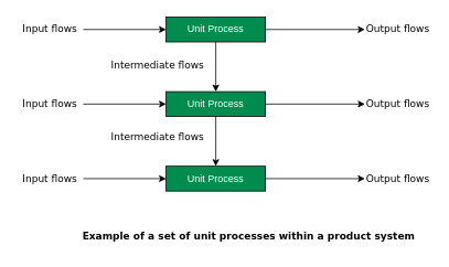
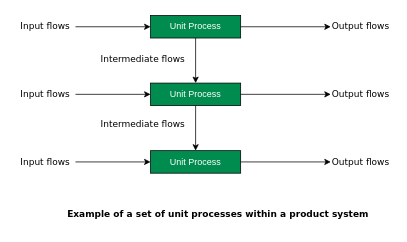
  <mxCell id="0" />
  <mxCell id="1" parent="0" />
  <mxCell id="2" style="edgeStyle=orthogonalEdgeStyle;rounded=0;orthogonalLoop=1;jettySize=auto;html=1;fontFamily=Dejavu Sans;fontColor=#000000;" edge="1" parent="1" source="3" target="9"><mxGeometry relative="1" as="geometry" /></mxCell>
  <mxCell id="3" value="Unit Process" style="rounded=0;whiteSpace=wrap;html=1;strokeColor=#000000;fillColor=#008C4F;fontColor=#FFFFFF;" vertex="1" parent="1"><mxGeometry x="200" y="20" width="120" height="30" as="geometry" /></mxCell>
  <mxCell id="4" value="Input flows" style="text;html=1;strokeColor=none;fillColor=none;align=center;verticalAlign=middle;whiteSpace=wrap;rounded=0;fontFamily=Dejavu Sans;fontColor=#000000;" vertex="1" parent="1"><mxGeometry x="20" y="20" width="80" height="30" as="geometry" /></mxCell>
  <mxCell id="5" value="" style="endArrow=classic;html=1;rounded=0;fontFamily=Dejavu Sans;fontColor=#000000;" edge="1" parent="1" source="4" target="3"><mxGeometry width="50" height="50" relative="1" as="geometry"><mxPoint x="280" y="80" as="sourcePoint" /><mxPoint x="330" y="30" as="targetPoint" /></mxGeometry></mxCell>
  <mxCell id="6" value="" style="endArrow=classic;html=1;rounded=0;fontFamily=Dejavu Sans;fontColor=#000000;" edge="1" parent="1" source="3" target="7"><mxGeometry width="50" height="50" relative="1" as="geometry"><mxPoint x="110" y="45" as="sourcePoint" /><mxPoint x="430" y="35" as="targetPoint" /></mxGeometry></mxCell>
  <mxCell id="7" value="Output flows" style="text;html=1;strokeColor=none;fillColor=none;align=center;verticalAlign=middle;whiteSpace=wrap;rounded=0;fontFamily=Dejavu Sans;fontColor=#000000;" vertex="1" parent="1"><mxGeometry x="440" y="20" width="80" height="30" as="geometry" /></mxCell>
  <mxCell id="8" style="edgeStyle=orthogonalEdgeStyle;rounded=0;orthogonalLoop=1;jettySize=auto;html=1;fontFamily=Dejavu Sans;fontColor=#000000;" edge="1" parent="1" source="9" target="14"><mxGeometry relative="1" as="geometry" /></mxCell>
  <mxCell id="9" value="Unit Process" style="rounded=0;whiteSpace=wrap;html=1;strokeColor=#000000;fillColor=#008C4F;fontColor=#FFFFFF;" vertex="1" parent="1"><mxGeometry x="200" y="110" width="120" height="30" as="geometry" /></mxCell>
  <mxCell id="10" value="Input flows" style="text;html=1;strokeColor=none;fillColor=none;align=center;verticalAlign=middle;whiteSpace=wrap;rounded=0;fontFamily=Dejavu Sans;fontColor=#000000;" vertex="1" parent="1"><mxGeometry x="20" y="110" width="80" height="30" as="geometry" /></mxCell>
  <mxCell id="11" value="" style="endArrow=classic;html=1;rounded=0;fontFamily=Dejavu Sans;fontColor=#000000;" edge="1" parent="1" source="10" target="9"><mxGeometry width="50" height="50" relative="1" as="geometry"><mxPoint x="280" y="170" as="sourcePoint" /><mxPoint x="330" y="120" as="targetPoint" /></mxGeometry></mxCell>
  <mxCell id="12" value="" style="endArrow=classic;html=1;rounded=0;fontFamily=Dejavu Sans;fontColor=#000000;" edge="1" parent="1" source="9" target="13"><mxGeometry width="50" height="50" relative="1" as="geometry"><mxPoint x="110" y="135" as="sourcePoint" /><mxPoint x="430" y="125" as="targetPoint" /></mxGeometry></mxCell>
  <mxCell id="13" value="Output flows" style="text;html=1;strokeColor=none;fillColor=none;align=center;verticalAlign=middle;whiteSpace=wrap;rounded=0;fontFamily=Dejavu Sans;fontColor=#000000;" vertex="1" parent="1"><mxGeometry x="440" y="110" width="80" height="30" as="geometry" /></mxCell>
  <mxCell id="14" value="Unit Process" style="rounded=0;whiteSpace=wrap;html=1;strokeColor=#000000;fillColor=#008C4F;fontColor=#FFFFFF;" vertex="1" parent="1"><mxGeometry x="200" y="200" width="120" height="30" as="geometry" /></mxCell>
  <mxCell id="15" value="Input flows" style="text;html=1;strokeColor=none;fillColor=none;align=center;verticalAlign=middle;whiteSpace=wrap;rounded=0;fontFamily=Dejavu Sans;fontColor=#000000;" vertex="1" parent="1"><mxGeometry x="20" y="200" width="80" height="30" as="geometry" /></mxCell>
  <mxCell id="16" value="" style="endArrow=classic;html=1;rounded=0;fontFamily=Dejavu Sans;fontColor=#000000;" edge="1" parent="1" source="15" target="14"><mxGeometry width="50" height="50" relative="1" as="geometry"><mxPoint x="280" y="260" as="sourcePoint" /><mxPoint x="330" y="210" as="targetPoint" /></mxGeometry></mxCell>
  <mxCell id="17" value="" style="endArrow=classic;html=1;rounded=0;fontFamily=Dejavu Sans;fontColor=#000000;" edge="1" parent="1" source="14" target="18"><mxGeometry width="50" height="50" relative="1" as="geometry"><mxPoint x="110" y="225" as="sourcePoint" /><mxPoint x="430" y="215" as="targetPoint" /></mxGeometry></mxCell>
  <mxCell id="18" value="Output flows" style="text;html=1;strokeColor=none;fillColor=none;align=center;verticalAlign=middle;whiteSpace=wrap;rounded=0;fontFamily=Dejavu Sans;fontColor=#000000;" vertex="1" parent="1"><mxGeometry x="440" y="200" width="80" height="30" as="geometry" /></mxCell>
  <mxCell id="19" value="Intermediate flows" style="text;html=1;strokeColor=none;fillColor=none;align=center;verticalAlign=middle;whiteSpace=wrap;rounded=0;fontFamily=Dejavu Sans;fontColor=#000000;" vertex="1" parent="1"><mxGeometry x="40" y="63" width="300" height="30" as="geometry" /></mxCell>
  <mxCell id="20" value="Intermediate flows" style="text;html=1;strokeColor=none;fillColor=none;align=center;verticalAlign=middle;whiteSpace=wrap;rounded=0;fontFamily=Dejavu Sans;fontColor=#000000;" vertex="1" parent="1"><mxGeometry x="40" y="150" width="300" height="30" as="geometry" /></mxCell>
- <mxCell id="21" value="&lt;blockquote style=&quot;margin: 0 0 0 40px; border: none; padding: 0px;&quot;&gt;&lt;b&gt;Example of a set of unit processes within a product system&lt;/b&gt;&lt;/blockquote&gt;" style="text;html=1;strokeColor=none;fillColor=none;align=center;verticalAlign=middle;whiteSpace=wrap;rounded=0;fontFamily=Dejavu Sans;fontColor=#000000;" vertex="1" parent="1"><mxGeometry x="30" y="270" width="500" height="30" as="geometry" /></mxCell>
+ <mxCell id="21" value="&lt;blockquote style=&quot;margin: 0 0 0 40px; border: none; padding: 0px;&quot;&gt;&lt;b&gt;Example of a set of unit processes within a product system&lt;/b&gt;&lt;/blockquote&gt;" style="text;html=1;strokeColor=none;fillColor=none;align=center;verticalAlign=middle;whiteSpace=wrap;rounded=0;fontFamily=Dejavu Sans;fontColor=#000000;" vertex="1" parent="1"><mxGeometry x="20" y="270" width="500" height="30" as="geometry" /></mxCell>
